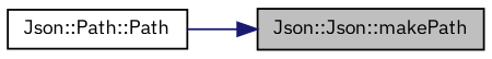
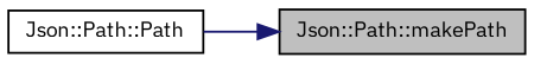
  digraph {
    rankdir=RL
    fontname="IBM Plex Sans"
    node [color=black fontname="IBM Plex Sans" fontsize=10 shape=record style=filled]
-   n1 [fillcolor=grey75 fontcolor=black height=0.2 label="Json::Json::makePath" width=0.4]
+   n1 [fillcolor=grey75 fontcolor=black height=0.2 label="Json::Path::makePath" width=0.4]
    n2 [fillcolor=white height=0.2 label="Json::Path::Path" width=0.4]
    n1 -> n2 [color=midnightblue dir=back fontname="IBM Plex Sans" fontsize=10 labelfontname=Helvetica labelfontsize=10 style=solid]
  }
